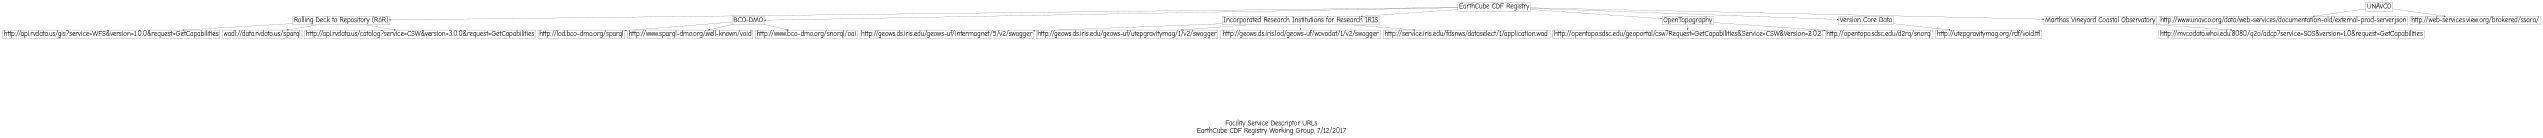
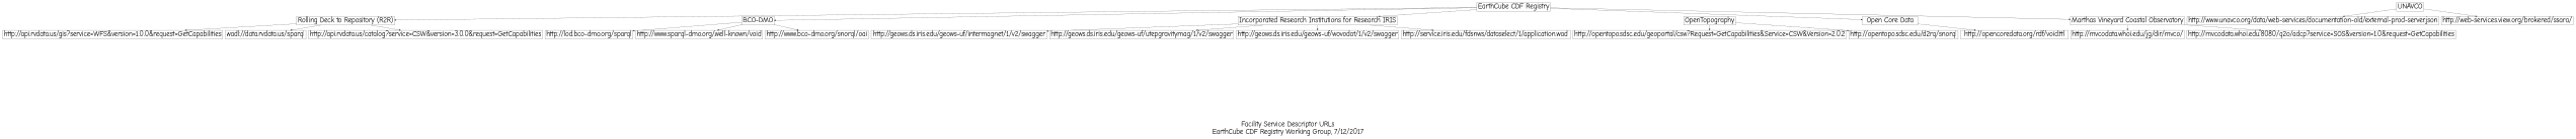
  digraph {
    fontname="Comic Neue"
    fontsize=48
    label="\n\n\n\nFacility Service Descriptor URLs\nEarthCube CDF Registry Working Group, 7/12/2017"
    splines=false
    node [color=black fillcolor=white fontname="Comic Neue" fontsize=48 shape=rectangle style=filled]
    edge [fontname="Comic Neue"]
    n1 [label="http://api.rvdata.us/gis?service=WFS&version=1.0.0&request=GetCapabilities"]
-   n2 [label="http://geows.ds.iris.edu/geows-uf/intermagnet/5/v2/swagger"]
-   n3 [label="Rolling Deck to Repository (R6R)"]
+   n2 [label="http://geows.ds.iris.edu/geows-uf/intermagnet/1/v2/swagger"]
+   n3 [label="Rolling Deck to Repository (R2R)"]
    n4 [label="wadl://data.rvdata.us/sparql"]
    n5 [label="http://api.rvdata.us/catalog?service=CSW&version=3.0.0&request=GetCapabilities"]
    n6 [label="http://lod.bco-dmo.org/sparql"]
    n7 [label="http://opentopo.sdsc.edu/geoportal/csw?Request=GetCapabilities&Service=CSW&Version=2.0.2"]
-   n8 [label="http://utepgravitymag.org/rdf/void.ttl"]
+   n8 [label="http://opencoredata.org/rdf/void.ttl"]
    n9 [label="EarthCube CDF Registry"]
    n10 [label="BCO-DMO"]
    n11 [label="Incorporated Research Institutions for Research IRIS"]
    n12 [label=OpenTopography]
-   n13 [label="Version Core Data"]
+   n13 [label="Open Core Data"]
    n14 [label="Marthas Vineyard Coastal Observatory"]
    n15 [label="http://www.sparql-dmo.org/.well-known/void"]
    n16 [label="http://www.bco-dmo.org/snorql/oai"]
    n17 [label="http://geows.ds.iris.edu/geows-uf/utepgravitymag/1/v2/swagger"]
-   n18 [label="http://geows.ds.iris.lod/geows-uf/wovodat/1/v2/swagger"]
+   n18 [label="http://geows.ds.iris.edu/geows-uf/wovodat/1/v2/swagger"]
    n19 [label="http://service.iris.edu/fdsnws/dataselect/1/application.wadl"]
    n20 [label="http://opentopo.sdsc.edu/d2rq/snorql"]
    n21 [label=UNAVCO]
    n22 [label="http://www.unavco.org/data/web-services/documentation-old/external-prod-server.json"]
    n23 [label="http://web-services.view.org/brokered/ssara/"]
+   n24 [label="http://mvcodata.whoi.edu/jg/dir/mvco/"]
    n25 [label="http://mvcodata.whoi.edu:8080/q2o/adcp?service=SOS&version=1.0&request=GetCapabilities"]
    n3 -> n1
    n3 -> n4
    n3 -> n5
    n9 -> n3
    n9 -> n10
    n9 -> n11
-   n9 -> n12
    n9 -> n13
    n9 -> n14
    n10 -> n6
    n10 -> n15
    n10 -> n16
    n11 -> n2
    n11 -> n17
    n11 -> n18
    n11 -> n19
    n12 -> n7
    n12 -> n20
    n13 -> n8
+   n14 -> n24
    n14 -> n25
    n21 -> n22
    n21 -> n23
  }
